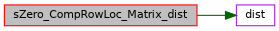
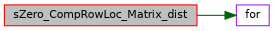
  digraph {
    rankdir=LR
    node [fontname=Helvetica fontsize=10 shape=record style=filled]
    n1 [color=red fillcolor=grey75 fontcolor=black height=0.2 label=sZero_CompRowLoc_Matrix_dist width=0.4]
-   n2 [color=purple fillcolor=white height=0.2 label=dist width=0.4]
+   n2 [color=purple fillcolor=white height=0.2 label=for width=0.4]
    n1 -> n2 [color=darkgreen fontname=Helvetica fontsize=10 labelfontname=Helvetica labelfontsize=10 style=solid]
  }
